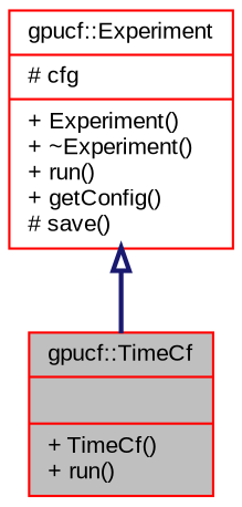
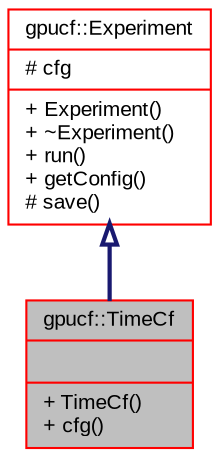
  digraph {
    fontname="Liberation Sans"
    node [color=red fontname="Liberation Sans" fontsize=10 shape=record]
-   n1 [fillcolor=grey75 fontcolor=black height=0.2 label="{gpucf::TimeCf\n||+ TimeCf()\l+ run()\l}" style=filled width=0.4]
+   n1 [fillcolor=grey75 fontcolor=black height=0.2 label="{gpucf::TimeCf\n||+ TimeCf()\l+ cfg()\l}" style=filled width=0.4]
    n2 [height=0.2 label="{gpucf::Experiment\n|# cfg\l|+ Experiment()\l+ ~Experiment()\l+ run()\l+ getConfig()\l# save()\l}" width=0.4]
    n2 -> n1 [arrowtail=onormal color=midnightblue dir=back fontname="Liberation Sans" fontsize=10 labelfontname=Helvetica labelfontsize=10 style=bold]
  }
